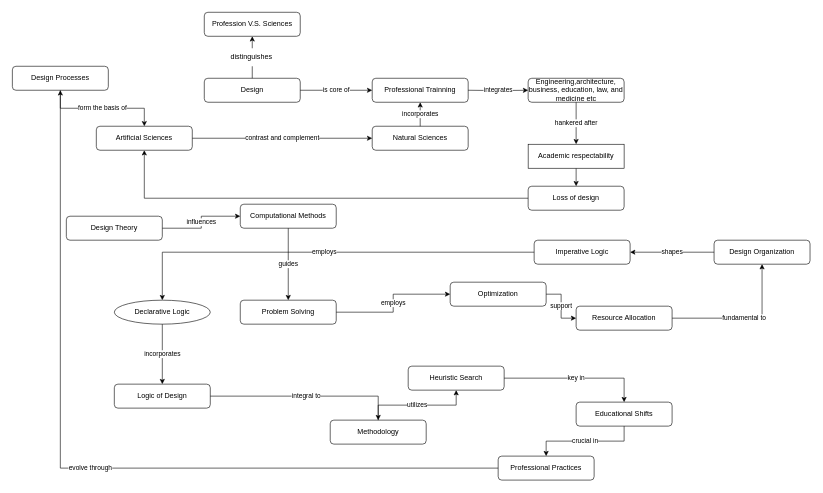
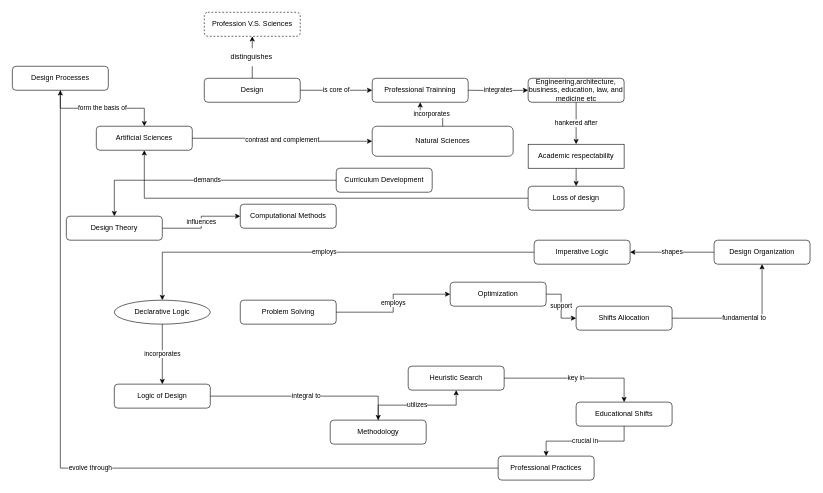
  <mxCell id="0" />
  <mxCell id="1" parent="0" />
  <mxCell id="2" value="Design Processes" style="rounded=1;whiteSpace=wrap;html=1;" parent="1" vertex="1"><mxGeometry x="20" y="110" width="160" height="40" as="geometry" /></mxCell>
  <mxCell id="3" value="Artificial Sciences" style="rounded=1;whiteSpace=wrap;html=1;" parent="1" vertex="1"><mxGeometry x="160" y="210" width="160" height="40" as="geometry" /></mxCell>
- <mxCell id="4" value="Natural Sciences" style="rounded=1;whiteSpace=wrap;html=1;" parent="1" vertex="1"><mxGeometry x="620" y="210" width="160" height="40" as="geometry" /></mxCell>
+ <mxCell id="4" value="Natural Sciences" style="rounded=1;whiteSpace=wrap;html=1;" parent="1" vertex="1"><mxGeometry x="620" y="210" width="235" height="50" as="geometry" /></mxCell>
  <mxCell id="5" value="Professional Trainning" style="rounded=1;whiteSpace=wrap;html=1;" parent="1" vertex="1"><mxGeometry x="620" y="130" width="160" height="40" as="geometry" /></mxCell>
  <mxCell id="6" value="Engineering,architecture, business, education, law, and medicine etc" style="rounded=1;whiteSpace=wrap;html=1;" parent="1" vertex="1"><mxGeometry x="880" y="130" width="160" height="40" as="geometry" /></mxCell>
+ <mxCell id="7" value="Curriculum Development" style="rounded=1;whiteSpace=wrap;html=1;" parent="1" vertex="1"><mxGeometry x="560" y="280" width="160" height="40" as="geometry" /></mxCell>
  <mxCell id="8" value="Design Theory" style="rounded=1;whiteSpace=wrap;html=1;" parent="1" vertex="1"><mxGeometry x="110" y="360" width="160" height="40" as="geometry" /></mxCell>
  <mxCell id="9" value="Computational Methods" style="rounded=1;whiteSpace=wrap;html=1;" parent="1" vertex="1"><mxGeometry x="400" y="340" width="160" height="40" as="geometry" /></mxCell>
  <mxCell id="10" value="Problem Solving" style="rounded=1;whiteSpace=wrap;html=1;" parent="1" vertex="1"><mxGeometry x="400" y="500" width="160" height="40" as="geometry" /></mxCell>
  <mxCell id="11" value="Optimization" style="rounded=1;whiteSpace=wrap;html=1;" parent="1" vertex="1"><mxGeometry x="750" y="470" width="160" height="40" as="geometry" /></mxCell>
- <mxCell id="12" value="Resource Allocation" style="rounded=1;whiteSpace=wrap;html=1;" parent="1" vertex="1"><mxGeometry x="960" y="510" width="160" height="40" as="geometry" /></mxCell>
+ <mxCell id="12" value="Shifts Allocation" style="rounded=1;whiteSpace=wrap;html=1;" parent="1" vertex="1"><mxGeometry x="960" y="510" width="160" height="40" as="geometry" /></mxCell>
  <mxCell id="13" value="Design Organization" style="rounded=1;whiteSpace=wrap;html=1;" parent="1" vertex="1"><mxGeometry x="1190" y="400" width="160" height="40" as="geometry" /></mxCell>
  <mxCell id="14" value="Imperative Logic" style="rounded=1;whiteSpace=wrap;html=1;" parent="1" vertex="1"><mxGeometry x="890" y="400" width="160" height="40" as="geometry" /></mxCell>
  <mxCell id="15" value="Declarative Logic" style="ellipse;whiteSpace=wrap;html=1;" parent="1" vertex="1"><mxGeometry x="190" y="500" width="160" height="40" as="geometry" /></mxCell>
  <mxCell id="16" value="Logic of Design" style="rounded=1;whiteSpace=wrap;html=1;" parent="1" vertex="1"><mxGeometry x="190" y="640" width="160" height="40" as="geometry" /></mxCell>
  <mxCell id="17" value="Methodology" style="rounded=1;whiteSpace=wrap;html=1;" parent="1" vertex="1"><mxGeometry x="550" y="700" width="160" height="40" as="geometry" /></mxCell>
  <mxCell id="18" value="Heuristic Search" style="rounded=1;whiteSpace=wrap;html=1;" parent="1" vertex="1"><mxGeometry x="680" y="610" width="160" height="40" as="geometry" /></mxCell>
  <mxCell id="19" value="Educational Shifts" style="rounded=1;whiteSpace=wrap;html=1;" parent="1" vertex="1"><mxGeometry x="960" y="670" width="160" height="40" as="geometry" /></mxCell>
  <mxCell id="20" value="Professional Practices" style="rounded=1;whiteSpace=wrap;html=1;" parent="1" vertex="1"><mxGeometry x="830" y="760" width="160" height="40" as="geometry" /></mxCell>
  <mxCell id="21" value="form the basis of" style="edgeStyle=orthogonalEdgeStyle;rounded=0;orthogonalLoop=1;jettySize=auto;html=1;" parent="1" source="2" target="3" edge="1"><mxGeometry relative="1" as="geometry" /></mxCell>
  <mxCell id="22" value="contrast and complement" style="edgeStyle=orthogonalEdgeStyle;rounded=0;orthogonalLoop=1;jettySize=auto;html=1;" parent="1" source="3" target="4" edge="1"><mxGeometry relative="1" as="geometry" /></mxCell>
  <mxCell id="23" value="incorporates" style="edgeStyle=orthogonalEdgeStyle;rounded=0;orthogonalLoop=1;jettySize=auto;html=1;" parent="1" source="4" target="5" edge="1"><mxGeometry relative="1" as="geometry" /></mxCell>
  <mxCell id="24" value="integrates" style="edgeStyle=orthogonalEdgeStyle;rounded=0;orthogonalLoop=1;jettySize=auto;html=1;entryX=0;entryY=0.5;entryDx=0;entryDy=0;" parent="1" target="6" edge="1"><mxGeometry relative="1" as="geometry"><mxPoint x="780" y="150" as="sourcePoint" /></mxGeometry></mxCell>
+ <mxCell id="25" value="demands" style="edgeStyle=orthogonalEdgeStyle;rounded=0;orthogonalLoop=1;jettySize=auto;html=1;" parent="1" source="7" target="8" edge="1"><mxGeometry relative="1" as="geometry" /></mxCell>
  <mxCell id="26" value="influences" style="edgeStyle=orthogonalEdgeStyle;rounded=0;orthogonalLoop=1;jettySize=auto;html=1;" parent="1" source="8" target="9" edge="1"><mxGeometry relative="1" as="geometry" /></mxCell>
- <mxCell id="27" value="guides" style="edgeStyle=orthogonalEdgeStyle;rounded=0;orthogonalLoop=1;jettySize=auto;html=1;" parent="1" source="9" target="10" edge="1"><mxGeometry relative="1" as="geometry" /></mxCell>
  <mxCell id="28" value="employs" style="edgeStyle=orthogonalEdgeStyle;rounded=0;orthogonalLoop=1;jettySize=auto;html=1;" parent="1" source="10" target="11" edge="1"><mxGeometry relative="1" as="geometry" /></mxCell>
  <mxCell id="29" value="support" style="edgeStyle=orthogonalEdgeStyle;rounded=0;orthogonalLoop=1;jettySize=auto;html=1;" parent="1" source="11" target="12" edge="1"><mxGeometry relative="1" as="geometry" /></mxCell>
  <mxCell id="30" value="fundamental to" style="edgeStyle=orthogonalEdgeStyle;rounded=0;orthogonalLoop=1;jettySize=auto;html=1;" parent="1" source="12" target="13" edge="1"><mxGeometry relative="1" as="geometry" /></mxCell>
  <mxCell id="31" value="shapes" style="edgeStyle=orthogonalEdgeStyle;rounded=0;orthogonalLoop=1;jettySize=auto;html=1;" parent="1" source="13" target="14" edge="1"><mxGeometry relative="1" as="geometry" /></mxCell>
  <mxCell id="32" value="employs" style="edgeStyle=orthogonalEdgeStyle;rounded=0;orthogonalLoop=1;jettySize=auto;html=1;" parent="1" source="14" target="15" edge="1"><mxGeometry relative="1" as="geometry" /></mxCell>
  <mxCell id="33" value="incorporates" style="edgeStyle=orthogonalEdgeStyle;rounded=0;orthogonalLoop=1;jettySize=auto;html=1;" parent="1" source="15" target="16" edge="1"><mxGeometry relative="1" as="geometry" /></mxCell>
  <mxCell id="34" value="integral to" style="edgeStyle=orthogonalEdgeStyle;rounded=0;orthogonalLoop=1;jettySize=auto;html=1;" parent="1" source="16" target="17" edge="1"><mxGeometry relative="1" as="geometry" /></mxCell>
  <mxCell id="35" value="utilizes" style="edgeStyle=orthogonalEdgeStyle;rounded=0;orthogonalLoop=1;jettySize=auto;html=1;" parent="1" source="17" target="18" edge="1"><mxGeometry relative="1" as="geometry" /></mxCell>
  <mxCell id="36" value="key in" style="edgeStyle=orthogonalEdgeStyle;rounded=0;orthogonalLoop=1;jettySize=auto;html=1;" parent="1" source="18" target="19" edge="1"><mxGeometry relative="1" as="geometry" /></mxCell>
  <mxCell id="37" value="crucial in" style="edgeStyle=orthogonalEdgeStyle;rounded=0;orthogonalLoop=1;jettySize=auto;html=1;" parent="1" source="19" target="20" edge="1"><mxGeometry relative="1" as="geometry" /></mxCell>
  <mxCell id="38" value="evolve through" style="edgeStyle=orthogonalEdgeStyle;rounded=0;orthogonalLoop=1;jettySize=auto;html=1;" parent="1" source="20" target="2" edge="1"><mxGeometry relative="1" as="geometry" /></mxCell>
  <mxCell id="39" style="edgeStyle=none;html=1;exitX=0.5;exitY=0;exitDx=0;exitDy=0;entryX=0.5;entryY=1;entryDx=0;entryDy=0;startArrow=none;" edge="1" parent="1" source="44" target="42"><mxGeometry relative="1" as="geometry" /></mxCell>
  <mxCell id="40" value="Design" style="rounded=1;whiteSpace=wrap;html=1;" vertex="1" parent="1"><mxGeometry x="340" y="130" width="160" height="40" as="geometry" /></mxCell>
  <mxCell id="41" value="is core of" style="edgeStyle=orthogonalEdgeStyle;rounded=0;orthogonalLoop=1;jettySize=auto;html=1;entryX=0;entryY=0.5;entryDx=0;entryDy=0;exitX=1;exitY=0.5;exitDx=0;exitDy=0;" edge="1" parent="1" source="40" target="5"><mxGeometry relative="1" as="geometry"><mxPoint x="560" y="220" as="sourcePoint" /><mxPoint x="710" y="180" as="targetPoint" /></mxGeometry></mxCell>
- <mxCell id="42" value="Profession V.S. Sciences" style="rounded=1;whiteSpace=wrap;html=1;" vertex="1" parent="1"><mxGeometry x="340" y="20" width="160" height="40" as="geometry" /></mxCell>
+ <mxCell id="42" value="Profession V.S. Sciences" style="rounded=1;whiteSpace=wrap;html=1;dashed=1;" vertex="1" parent="1"><mxGeometry x="340" y="20" width="160" height="40" as="geometry" /></mxCell>
  <mxCell id="43" value="" style="edgeStyle=none;html=1;exitX=0.5;exitY=0;exitDx=0;exitDy=0;entryX=0.5;entryY=1;entryDx=0;entryDy=0;endArrow=none;" edge="1" parent="1" source="40" target="44"><mxGeometry relative="1" as="geometry"><mxPoint x="420" y="130" as="sourcePoint" /><mxPoint x="420" y="70" as="targetPoint" /></mxGeometry></mxCell>
  <mxCell id="44" value="distinguishes&amp;nbsp;" style="text;html=1;align=center;verticalAlign=middle;resizable=0;points=[];autosize=1;strokeColor=none;fillColor=none;" vertex="1" parent="1"><mxGeometry x="370" y="80" width="100" height="30" as="geometry" /></mxCell>
  <mxCell id="45" style="edgeStyle=none;html=1;exitX=0.5;exitY=1;exitDx=0;exitDy=0;entryX=0.5;entryY=0;entryDx=0;entryDy=0;" edge="1" parent="1" source="46" target="48"><mxGeometry relative="1" as="geometry" /></mxCell>
  <mxCell id="46" value="Academic respectability" style="whiteSpace=wrap;html=1;rounded=0;" vertex="1" parent="1"><mxGeometry x="880" y="240" width="160" height="40" as="geometry" /></mxCell>
  <mxCell id="47" value="hankered after" style="edgeStyle=orthogonalEdgeStyle;rounded=0;orthogonalLoop=1;jettySize=auto;html=1;exitX=0.5;exitY=1;exitDx=0;exitDy=0;entryX=0.5;entryY=0;entryDx=0;entryDy=0;" edge="1" parent="1" source="6" target="46"><mxGeometry x="0.002" relative="1" as="geometry"><mxPoint x="970" y="180" as="sourcePoint" /><mxPoint x="650" y="290" as="targetPoint" /><mxPoint as="offset" /></mxGeometry></mxCell>
  <mxCell id="48" value="Loss of design" style="rounded=1;whiteSpace=wrap;html=1;" vertex="1" parent="1"><mxGeometry x="880" y="310" width="160" height="40" as="geometry" /></mxCell>
  <mxCell id="49" value="" style="edgeStyle=orthogonalEdgeStyle;rounded=0;orthogonalLoop=1;jettySize=auto;html=1;exitX=0;exitY=0.5;exitDx=0;exitDy=0;entryX=0.5;entryY=1;entryDx=0;entryDy=0;" edge="1" parent="1" source="48" target="3"><mxGeometry x="0.028" relative="1" as="geometry"><mxPoint x="900" y="430" as="sourcePoint" /><mxPoint x="280" y="510" as="targetPoint" /><mxPoint as="offset" /></mxGeometry></mxCell>
